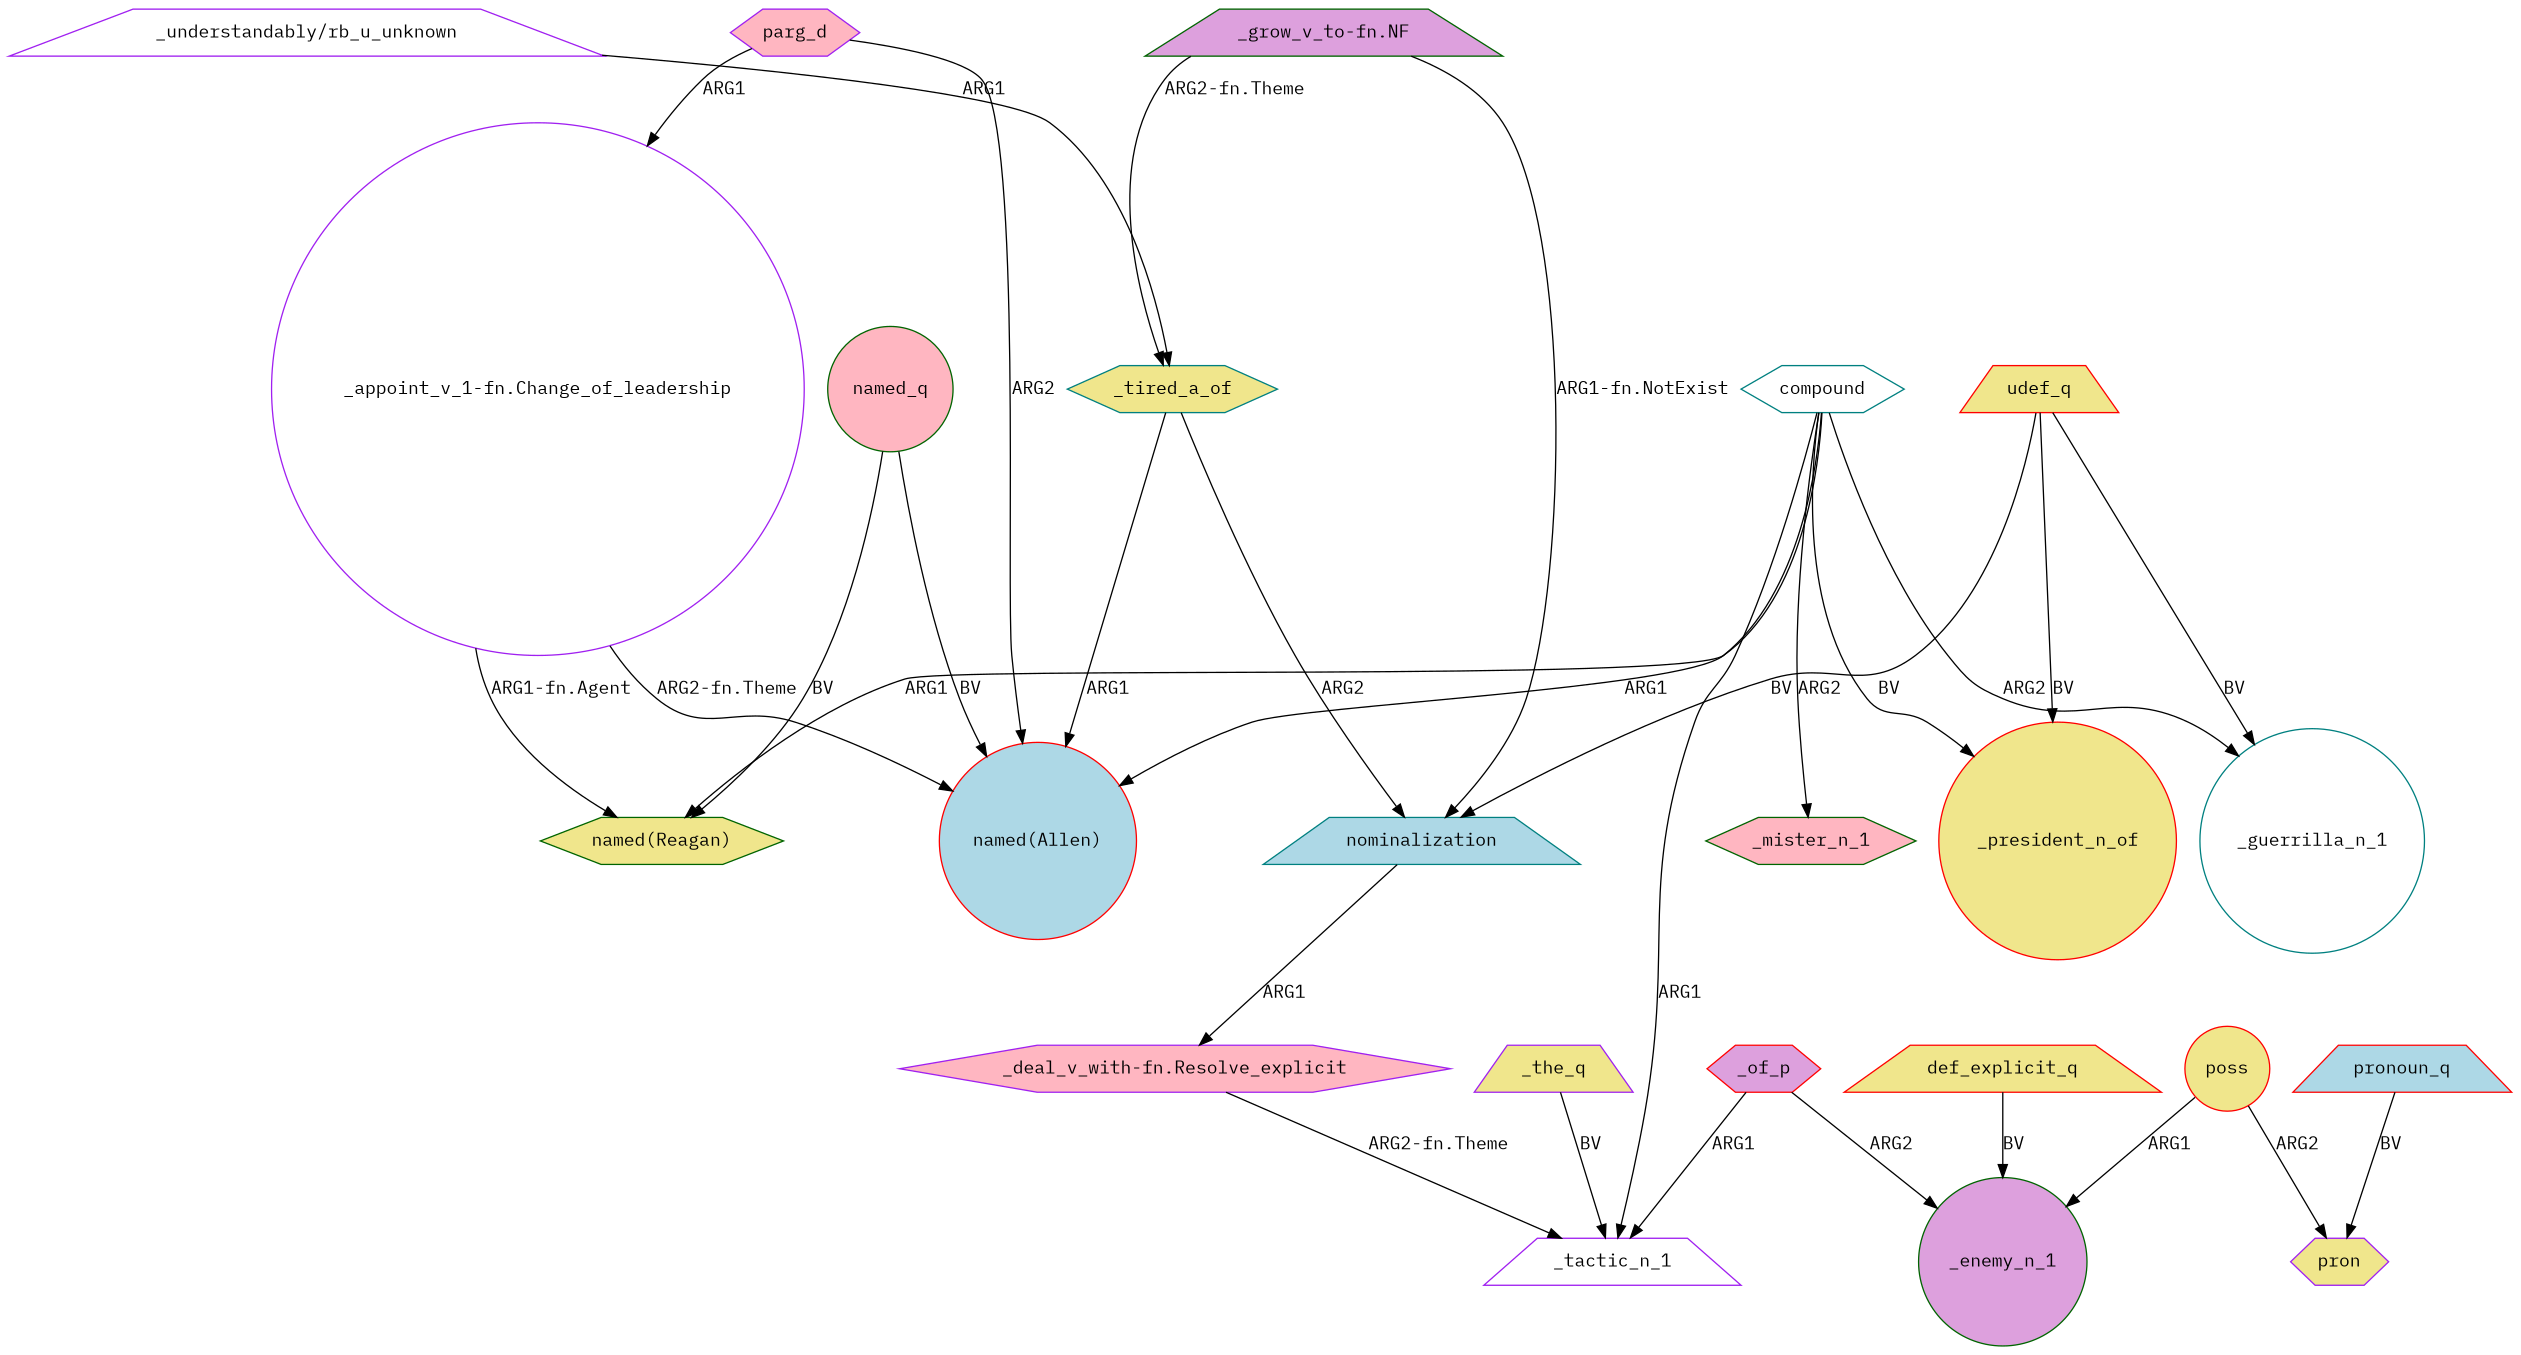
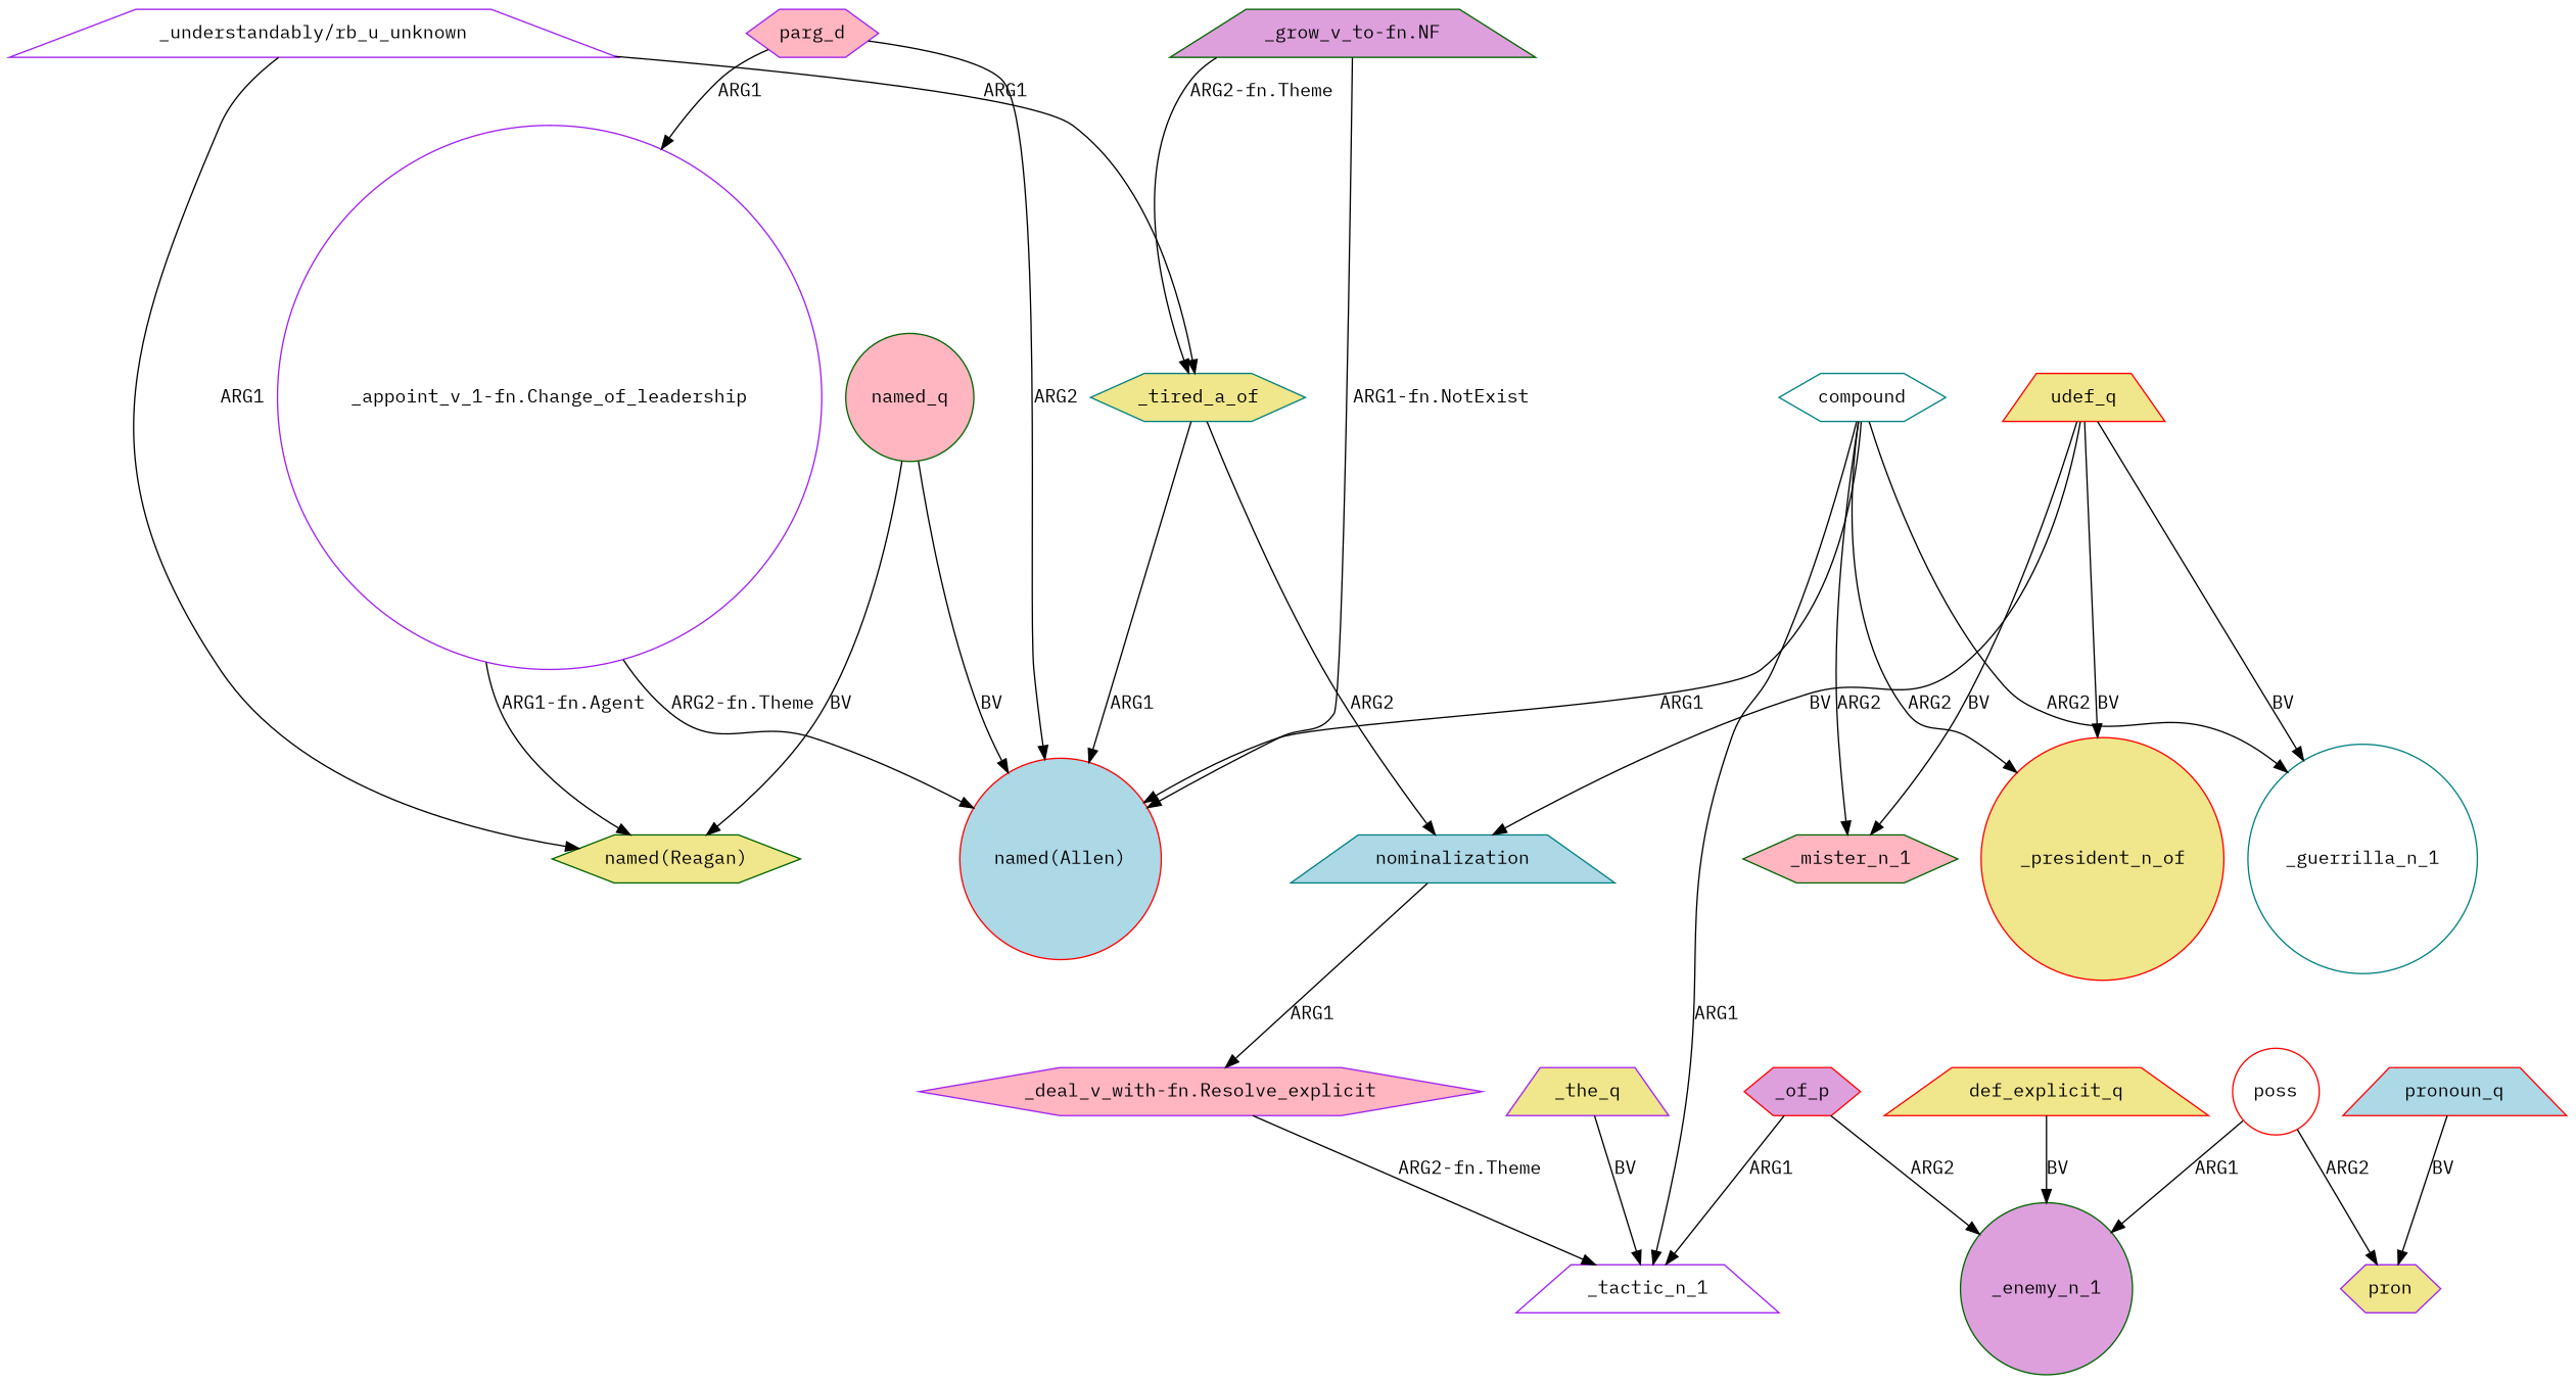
  digraph {
    fontname="IBM Plex Mono"
    node [color=red fillcolor=khaki fontname="IBM Plex Mono" shape=hexagon style=filled]
    edge [fontname="IBM Plex Mono"]
    compound [color=teal fillcolor=white]
    "named(Allen)" [fillcolor=lightblue shape=circle]
    "named(Reagan)" [color=darkgreen]
    _president_n_of [shape=circle]
    _mister_n_1 [color=darkgreen fillcolor=lightpink]
    _tactic_n_1 [color=purple fillcolor=white shape=trapezium]
    _guerrilla_n_1 [color=teal fillcolor=white shape=circle]
-   poss [shape=circle]
+   poss [fillcolor=white shape=circle]
    pron [color=purple]
    _enemy_n_1 [color=darkgreen fillcolor=plum shape=circle]
    n11 [color=darkgreen fillcolor=lightpink label=named_q shape=circle]
    "_appoint_v_1-fn.Change_of_leadership" [color=purple fillcolor=white shape=circle]
    nominalization [color=teal fillcolor=lightblue shape=trapezium]
    n14 [color=purple fillcolor=lightpink label="_deal_v_with-fn.Resolve_explicit"]
    "_grow_v_to-fn.NF" [color=darkgreen fillcolor=plum shape=trapezium]
    _tired_a_of [color=teal]
    udef_q [shape=trapezium]
    _the_q [color=purple shape=trapezium]
    pronoun_q [fillcolor=lightblue shape=trapezium]
    parg_d [color=purple fillcolor=lightpink]
    def_explicit_q [shape=trapezium]
    _of_p [fillcolor=plum]
    "_understandably/rb_u_unknown" [color=purple fillcolor=white shape=trapezium]
    compound -> "named(Allen)" [label=ARG1]
-   compound -> "named(Reagan)" [label=ARG1]
-   compound -> _president_n_of [label=BV]
+   "_understandably/rb_u_unknown" -> "named(Reagan)" [label=ARG1]
+   compound -> _president_n_of [label=ARG2]
    compound -> _mister_n_1 [label=ARG2]
    compound -> _tactic_n_1 [label=ARG1]
    compound -> _guerrilla_n_1 [label=ARG2]
    poss -> pron [label=ARG2]
    poss -> _enemy_n_1 [label=ARG1]
    n11 -> "named(Allen)" [label=BV]
    n11 -> "named(Reagan)" [label=BV]
    "_appoint_v_1-fn.Change_of_leadership" -> "named(Allen)" [label="ARG2-fn.Theme"]
    "_appoint_v_1-fn.Change_of_leadership" -> "named(Reagan)" [label="ARG1-fn.Agent"]
    nominalization -> n14 [label=ARG1]
    n14 -> _tactic_n_1 [label="ARG2-fn.Theme"]
-   "_grow_v_to-fn.NF" -> nominalization [label="ARG1-fn.NotExist"]
+   "_grow_v_to-fn.NF" -> "named(Allen)" [label="ARG1-fn.NotExist"]
    "_grow_v_to-fn.NF" -> _tired_a_of [label="ARG2-fn.Theme"]
    _tired_a_of -> "named(Allen)" [label=ARG1]
    _tired_a_of -> nominalization [label=ARG2]
    udef_q -> _president_n_of [label=BV]
+   udef_q -> _mister_n_1 [label=BV]
    udef_q -> _guerrilla_n_1 [label=BV]
    udef_q -> nominalization [label=BV]
    _the_q -> _tactic_n_1 [label=BV]
    pronoun_q -> pron [label=BV]
    parg_d -> "named(Allen)" [label=ARG2]
    parg_d -> "_appoint_v_1-fn.Change_of_leadership" [label=ARG1]
    def_explicit_q -> _enemy_n_1 [label=BV]
    _of_p -> _tactic_n_1 [label=ARG1]
    _of_p -> _enemy_n_1 [label=ARG2]
    "_understandably/rb_u_unknown" -> _tired_a_of [label=ARG1]
  }
